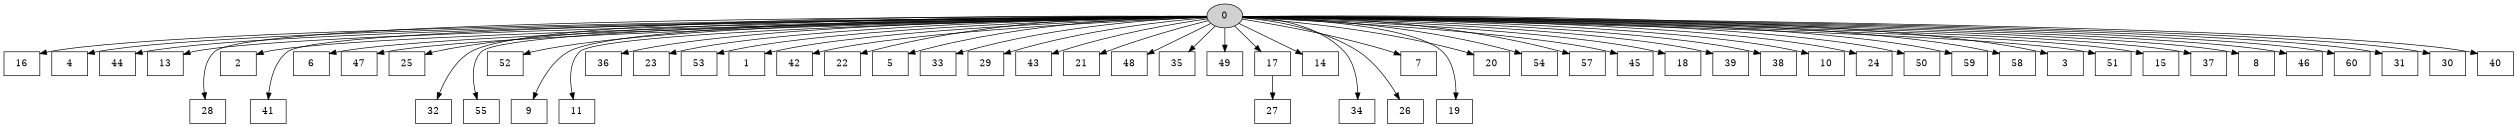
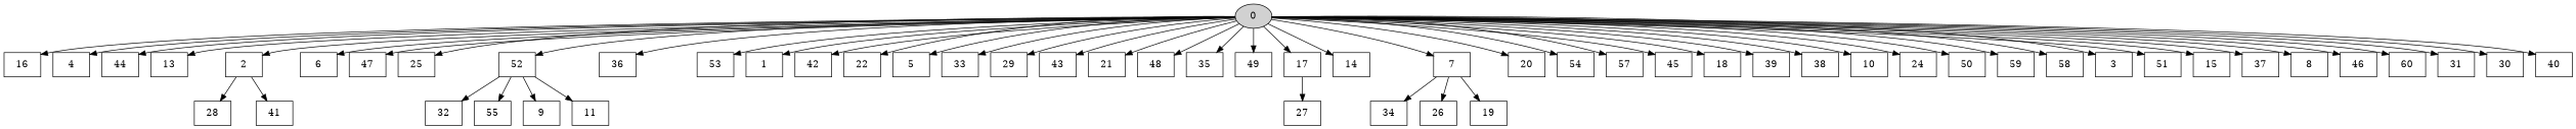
  digraph {
    node [fillcolor=white style=filled shape=box]
    0 [fillcolor=grey82 shape=""]
    n2 [label="16\n"]
    n3 [label="4\n"]
    n4 [label="44\n"]
    n5 [label="13\n"]
    n6 [label="28\n"]
    n7 [label="6\n"]
    n8 [label="47\n"]
    n9 [label="25\n"]
    n10 [label="32\n"]
    n11 [label="36\n"]
-   n12 [label="23\n"]
    n13 [label="53\n"]
    n14 [label="41\n"]
    n15 [label="1\n"]
    n16 [label="42\n"]
    n17 [label="55\n"]
    n18 [label="22\n"]
    n19 [label="5\n"]
    n20 [label="33\n"]
    n21 [label="29\n"]
    n22 [label="43\n"]
    n23 [label="21\n"]
    n24 [label="48\n"]
    n25 [label="35\n"]
    n26 [label="49\n"]
    n27 [label="17\n"]
    n28 [label="14\n"]
    n29 [label="2\n"]
    n30 [label="52\n"]
    n31 [label="7\n"]
    n32 [label="20\n"]
    n33 [label="54\n"]
    n34 [label="9\n"]
    n35 [label="57\n"]
    n36 [label="45\n"]
    n37 [label="34\n"]
    n38 [label="18\n"]
    n39 [label="39\n"]
    n40 [label="38\n"]
    n41 [label="26\n"]
    n42 [label="10\n"]
    n43 [label="24\n"]
    n44 [label="50\n"]
    n45 [label="59\n"]
    n46 [label="58\n"]
    n47 [label="3\n"]
    n48 [label="51\n"]
    n49 [label="15\n"]
    n50 [label="37\n"]
    n51 [label="8\n"]
    n52 [label="46\n"]
    n53 [label="60\n"]
    n54 [label="31\n"]
    n55 [label="19\n"]
    n56 [label="30\n"]
    n57 [label="11\n"]
    n58 [label="40\n"]
    n59 [label="27\n"]
    0 -> n2
    0 -> n3
    0 -> n4
    0 -> n5
-   0 -> n6
+   n29 -> n6
    0 -> n7
    0 -> n8
    0 -> n9
-   0 -> n10
+   n30 -> n10
    0 -> n11
-   0 -> n12
    0 -> n13
-   0 -> n14
+   n29 -> n14
    0 -> n15
    0 -> n16
-   0 -> n17
+   n30 -> n17
    0 -> n18
    0 -> n19
    0 -> n20
    0 -> n21
    0 -> n22
    0 -> n23
    0 -> n24
    0 -> n25
    0 -> n26
    0 -> n27
    0 -> n28
    0 -> n29
    0 -> n30
    0 -> n31
    0 -> n32
    0 -> n33
-   0 -> n34
+   n30 -> n34
    0 -> n35
    0 -> n36
-   0 -> n37
+   n31 -> n37
    0 -> n38
    0 -> n39
    0 -> n40
-   0 -> n41
+   n31 -> n41
    0 -> n42
    0 -> n43
    0 -> n44
    0 -> n45
    0 -> n46
    0 -> n47
    0 -> n48
    0 -> n49
    0 -> n50
    0 -> n51
    0 -> n52
    0 -> n53
    0 -> n54
-   0 -> n55
+   n31 -> n55
    0 -> n56
-   0 -> n57
+   n30 -> n57
    0 -> n58
    n27 -> n59
  }
